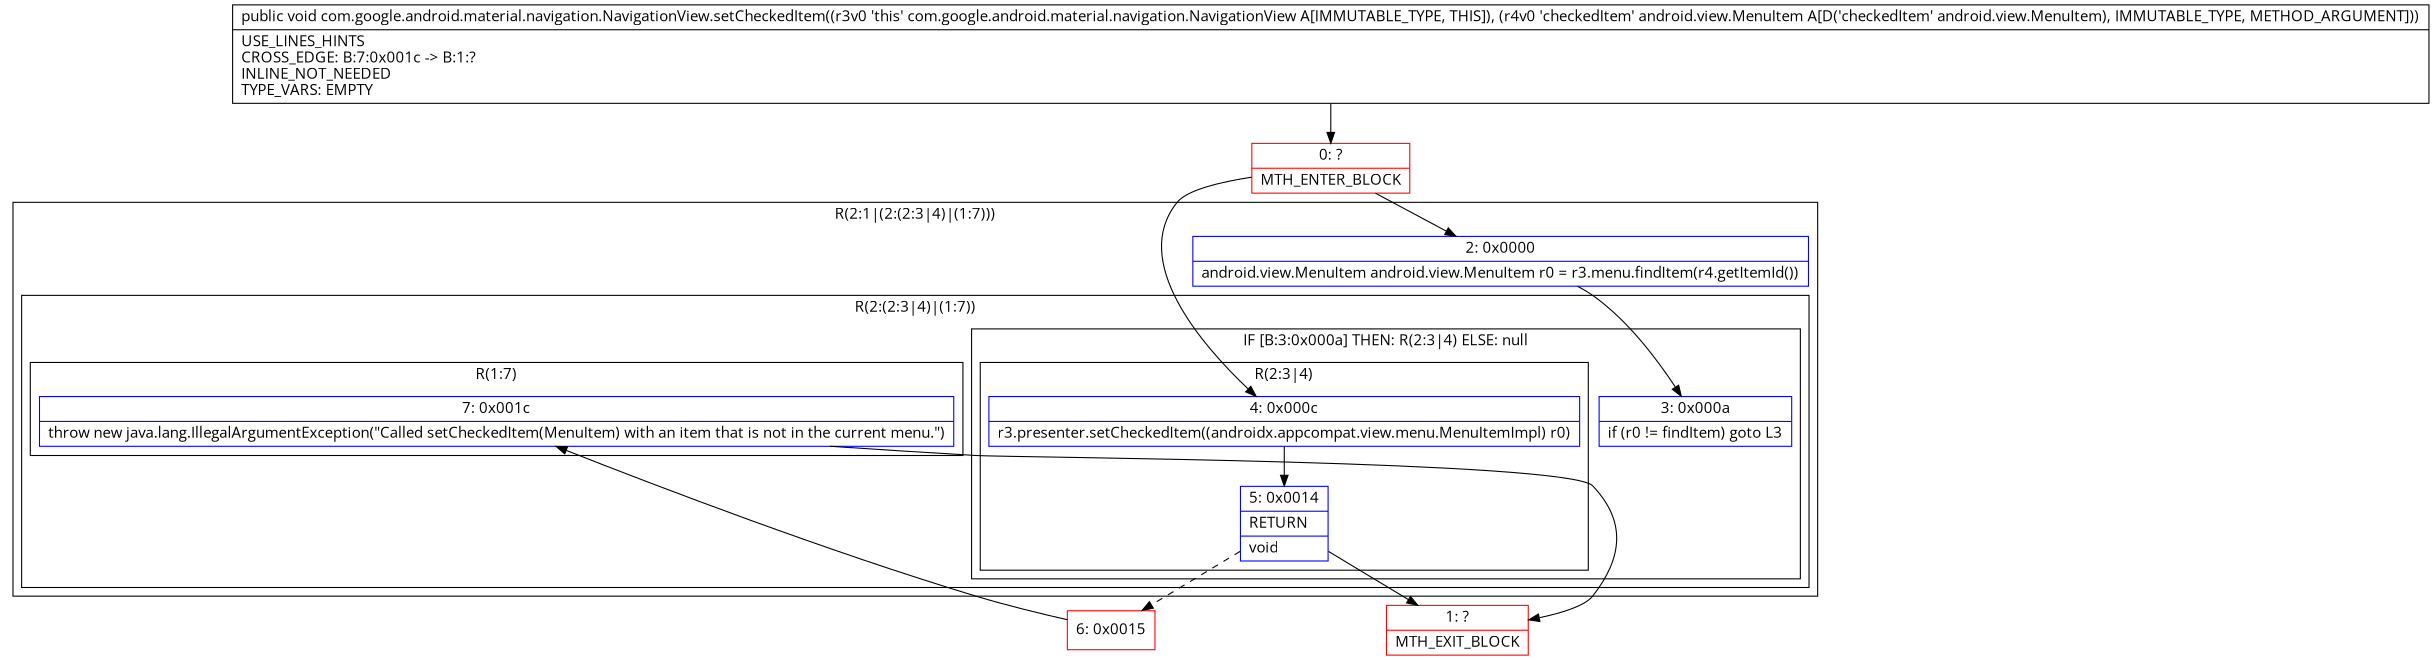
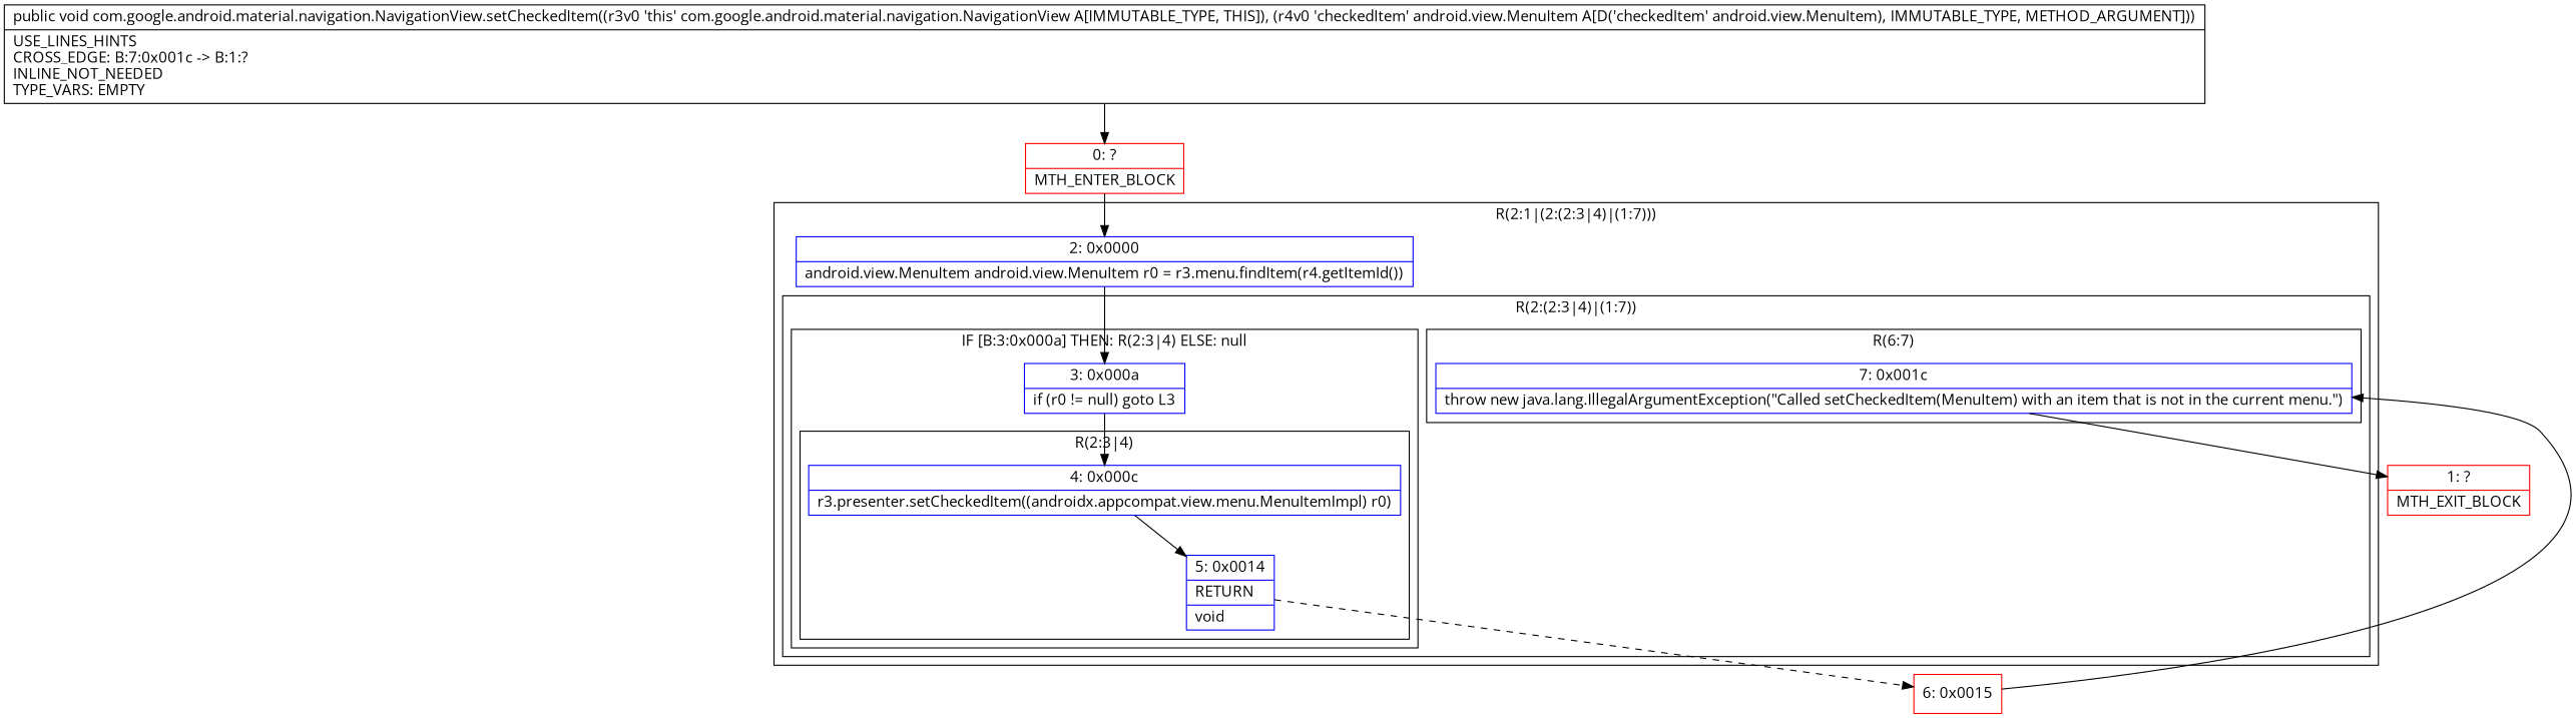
  digraph {
    fontname="Open Sans"
    node [color=blue fontname="Open Sans" shape=record]
    edge [fontname="Open Sans"]
    n1 [label="{4\:\ 0x000c|r3.presenter.setCheckedItem((androidx.appcompat.view.menu.MenuItemImpl) r0)\l}"]
    n2 [label="{5\:\ 0x0014|RETURN\l|void\l}"]
-   n3 [label="{3\:\ 0x000a|if (r0 != findItem) goto L3\l}"]
+   n3 [label="{3\:\ 0x000a|if (r0 != null) goto L3\l}"]
    n4 [label="{7\:\ 0x001c|throw new java.lang.IllegalArgumentException(\"Called setCheckedItem(MenuItem) with an item that is not in the current menu.\")\l}"]
    n5 [label="{2\:\ 0x0000|android.view.MenuItem android.view.MenuItem r0 = r3.menu.findItem(r4.getItemId())\l}"]
    n6 [color=red label="{6\:\ 0x0015}"]
    n7 [color=red label="{1\:\ ?|MTH_EXIT_BLOCK\l}"]
    n8 [color=red label="{0\:\ ?|MTH_ENTER_BLOCK\l}"]
    n9 [label="{public void com.google.android.material.navigation.NavigationView.setCheckedItem((r3v0 'this' com.google.android.material.navigation.NavigationView A[IMMUTABLE_TYPE, THIS]), (r4v0 'checkedItem' android.view.MenuItem A[D('checkedItem' android.view.MenuItem), IMMUTABLE_TYPE, METHOD_ARGUMENT]))  | USE_LINES_HINTS\lCROSS_EDGE: B:7:0x001c \-\> B:1:?\lINLINE_NOT_NEEDED\lTYPE_VARS: EMPTY\l}" color=""]
    subgraph cluster_1 {
      label="R(2:1|(2:(2:3|4)|(1:7)))"
      n5
      subgraph cluster_2 {
        label="R(2:(2:3|4)|(1:7))"
        subgraph cluster_3 {
          label="IF [B:3:0x000a] THEN: R(2:3|4) ELSE: null"
          n3
          subgraph cluster_4 {
            label="R(2:3|4)"
            n1
            n2
          }
        }
        subgraph cluster_5 {
-         label="R(1:7)"
+         label="R(6:7)"
          n4
        }
      }
    }
    n1 -> n2
    n2 -> n6 [style=dashed]
-   n2 -> n7
-   n8 -> n1
+   n3 -> n1
    n4 -> n7
    n5 -> n3
    n6 -> n4
    n8 -> n5
    n9 -> n8
  }
